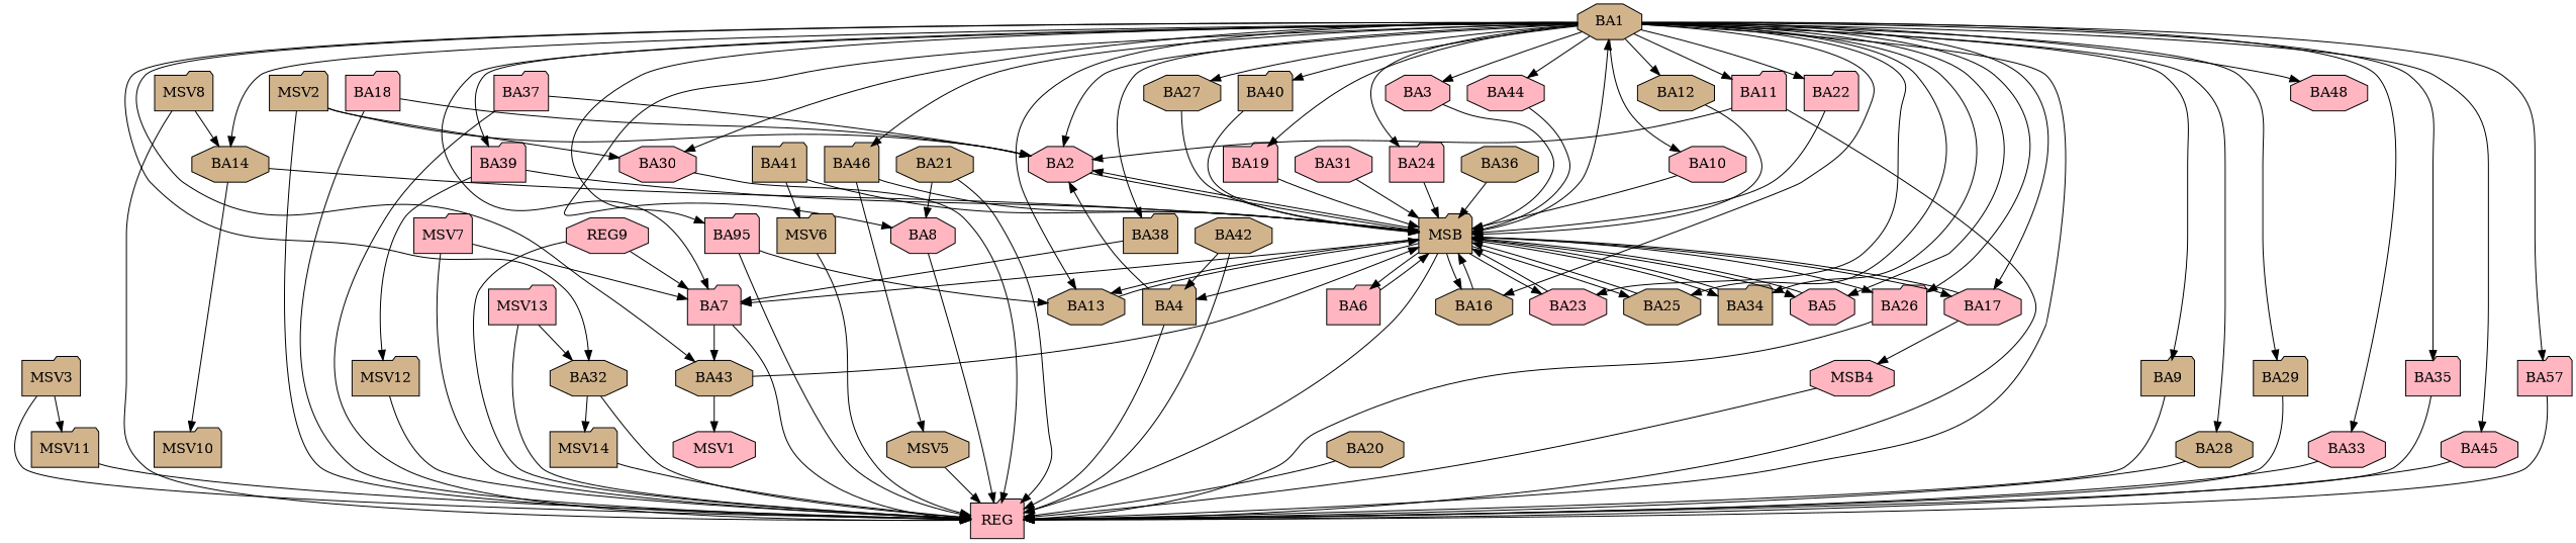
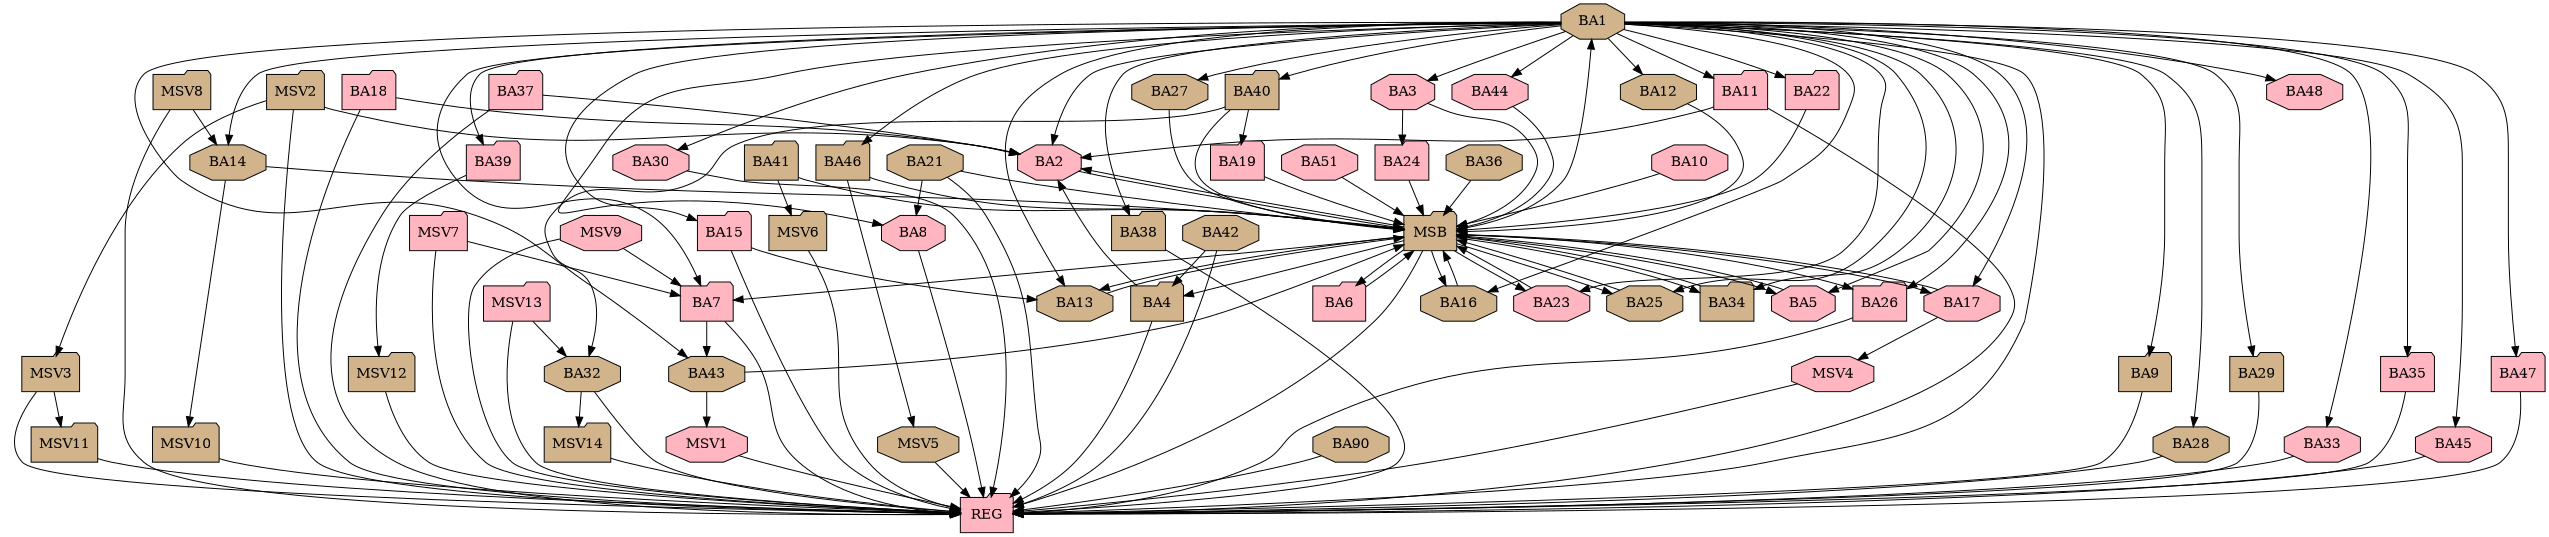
  strict digraph {
    node [fillcolor=tan shape=folder style=filled]
    n1 [label=BA1 shape=octagon]
    n2 [fillcolor=lightpink label=BA2 shape=octagon]
    n3 [fillcolor=lightpink label=BA3 shape=octagon]
    n4 [fillcolor=lightpink label=BA5 shape=octagon]
    n5 [fillcolor=lightpink label=BA7]
    n6 [fillcolor=lightpink label=BA8 shape=octagon]
    n7 [label=BA9]
    n8 [fillcolor=lightpink label=BA10 shape=octagon]
    n9 [fillcolor=lightpink label=BA11]
    n10 [label=BA12 shape=octagon]
    n11 [label=BA13 shape=octagon]
    n12 [label=BA14 shape=octagon]
-   n13 [fillcolor=lightpink label=BA95]
+   n13 [fillcolor=lightpink label=BA15]
    n14 [label=BA16 shape=octagon]
    n15 [fillcolor=lightpink label=BA17 shape=octagon]
    n16 [fillcolor=lightpink label=BA19]
    n17 [fillcolor=lightpink label=BA22]
    n18 [fillcolor=lightpink label=BA23 shape=octagon]
    n19 [fillcolor=lightpink label=BA24]
    n20 [label=BA25 shape=octagon]
    n21 [fillcolor=lightpink label=BA26]
    n22 [label=BA27 shape=octagon]
    n23 [label=BA28 shape=octagon]
    n24 [label=BA29]
    n25 [fillcolor=lightpink label=BA30 shape=octagon]
    n26 [label=BA32 shape=octagon]
    n27 [fillcolor=lightpink label=BA33 shape=octagon]
    n28 [label=BA34]
    n29 [fillcolor=lightpink label=BA35]
    n30 [label=BA38]
    n31 [fillcolor=lightpink label=BA39]
    n32 [label=BA40]
    n33 [label=BA43 shape=octagon]
    n34 [fillcolor=lightpink label=BA44 shape=octagon]
    n35 [fillcolor=lightpink label=BA45 shape=octagon]
    n36 [label=BA46]
-   n37 [fillcolor=lightpink label=BA57]
+   n37 [fillcolor=lightpink label=BA47]
    n38 [fillcolor=lightpink label=BA48 shape=octagon]
    n39 [fillcolor=lightpink label=REG]
    n40 [label=MSB]
    n41 [label=MSV10]
-   n42 [fillcolor=lightpink label=MSB4 shape=octagon]
+   n42 [fillcolor=lightpink label=MSV4 shape=octagon]
    n43 [label=MSV14]
    n44 [label=MSV12]
    n45 [fillcolor=lightpink label=MSV1 shape=octagon]
    n46 [label=MSV5 shape=octagon]
    n47 [label=BA4]
    n48 [fillcolor=lightpink label=BA6]
    n49 [fillcolor=lightpink label=BA18]
-   n50 [label=BA20 shape=octagon]
+   n50 [label=BA90 shape=octagon]
    n51 [label=BA21 shape=octagon]
-   n52 [fillcolor=lightpink label=BA31 shape=octagon]
+   n52 [fillcolor=lightpink label=BA51 shape=octagon]
    n53 [label=BA36 shape=octagon]
    n54 [fillcolor=lightpink label=BA37]
    n55 [label=BA41]
    n56 [label=MSV6]
    n57 [label=BA42 shape=octagon]
    n58 [label=MSV2]
    n59 [label=MSV3]
    n60 [label=MSV11]
    n61 [fillcolor=lightpink label=MSV7]
    n62 [label=MSV8]
-   n63 [fillcolor=lightpink label=REG9 shape=octagon]
+   n63 [fillcolor=lightpink label=MSV9 shape=octagon]
    n64 [fillcolor=lightpink label=MSV13]
    n1 -> n2
    n1 -> n3
    n1 -> n4
    n1 -> n5
    n1 -> n6
    n1 -> n7
-   n1 -> n8
    n1 -> n9
    n1 -> n10
    n1 -> n11
    n1 -> n12
    n1 -> n13
    n1 -> n14
    n1 -> n15
-   n1 -> n16
+   n32 -> n16
    n1 -> n17
    n1 -> n18
-   n1 -> n19
+   n3 -> n19
    n1 -> n20
    n1 -> n21
    n1 -> n22
    n1 -> n23
    n1 -> n24
    n1 -> n25
-   n1 -> n26
+   n32 -> n26
    n1 -> n27
    n1 -> n28
    n1 -> n29
    n1 -> n30
    n1 -> n31
    n1 -> n32
    n1 -> n33
    n1 -> n34
    n1 -> n35
    n1 -> n36
    n1 -> n37
    n1 -> n38
    n1 -> n39
    n2 -> n40
    n3 -> n40
    n4 -> n40
    n5 -> n33
    n5 -> n39
    n6 -> n39
    n7 -> n39
    n8 -> n40
    n9 -> n2
    n9 -> n39
    n10 -> n40
    n11 -> n40
    n12 -> n40
    n12 -> n41
    n13 -> n11
    n13 -> n39
    n14 -> n40
    n15 -> n40
    n15 -> n42
    n16 -> n40
    n17 -> n40
    n18 -> n40
    n19 -> n40
    n20 -> n40
    n21 -> n39
    n22 -> n40
    n23 -> n39
    n24 -> n39
    n25 -> n39
    n26 -> n39
    n26 -> n43
    n27 -> n39
    n28 -> n40
    n29 -> n39
-   n30 -> n5
-   n31 -> n40
+   n30 -> n39
+   n51 -> n40
    n31 -> n44
    n32 -> n40
    n33 -> n40
    n33 -> n45
    n34 -> n40
    n35 -> n39
    n36 -> n40
    n36 -> n46
    n37 -> n39
    n40 -> n1
    n40 -> n2
    n40 -> n4
    n40 -> n5
    n40 -> n11
    n40 -> n14
    n40 -> n15
    n40 -> n18
    n40 -> n20
    n40 -> n21
    n40 -> n28
    n40 -> n39
    n40 -> n47
    n40 -> n48
+   n41 -> n39
    n42 -> n39
    n43 -> n39
    n44 -> n39
+   n45 -> n39
    n46 -> n39
    n47 -> n2
    n47 -> n39
    n48 -> n40
    n49 -> n2
    n49 -> n39
    n50 -> n39
    n51 -> n6
    n51 -> n39
    n52 -> n40
    n53 -> n40
    n54 -> n2
    n54 -> n39
    n55 -> n40
    n55 -> n56
    n56 -> n39
    n57 -> n39
    n57 -> n47
    n58 -> n2
    n58 -> n39
-   n58 -> n25
+   n58 -> n59
    n59 -> n39
    n59 -> n60
    n60 -> n39
    n61 -> n5
    n61 -> n39
    n62 -> n12
    n62 -> n39
    n63 -> n5
    n63 -> n39
    n64 -> n26
    n64 -> n39
  }
